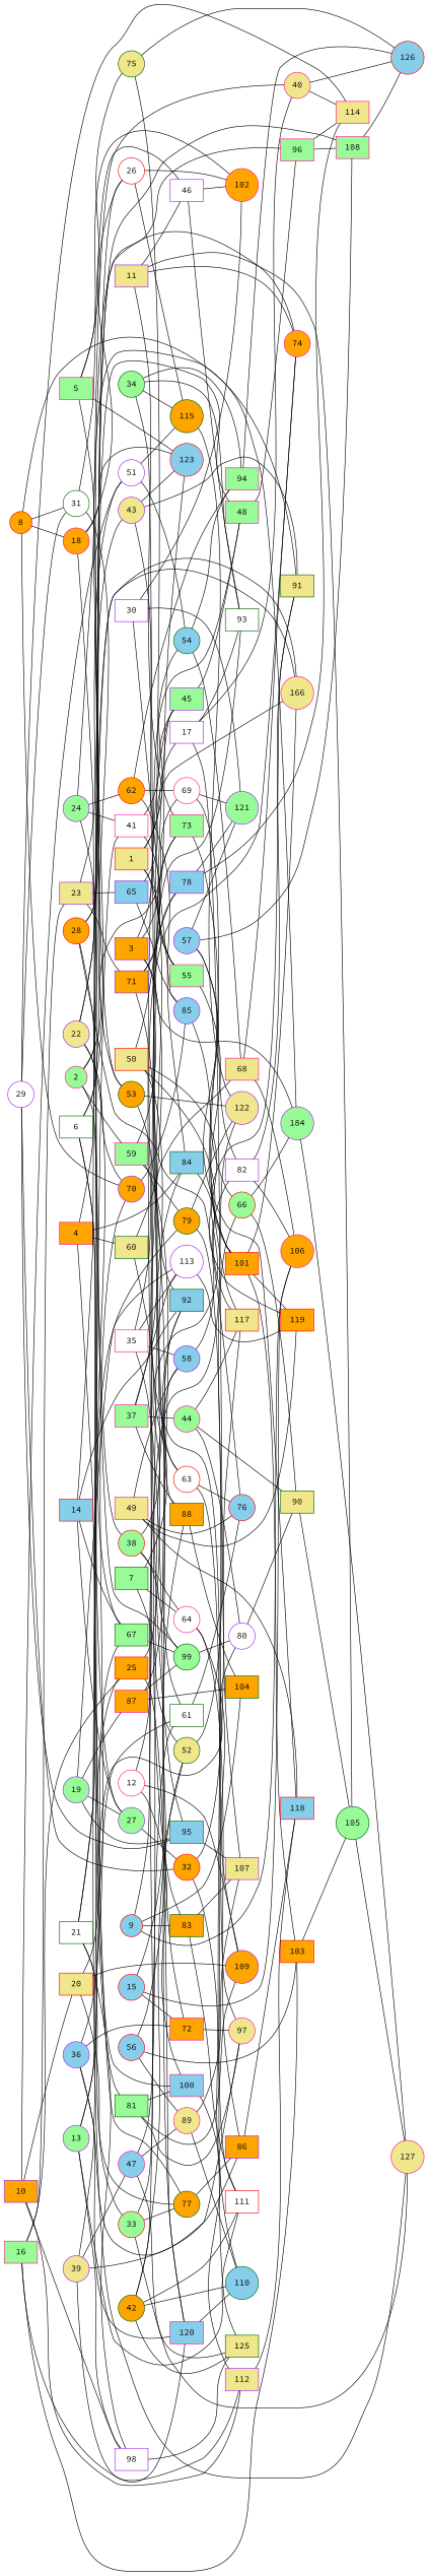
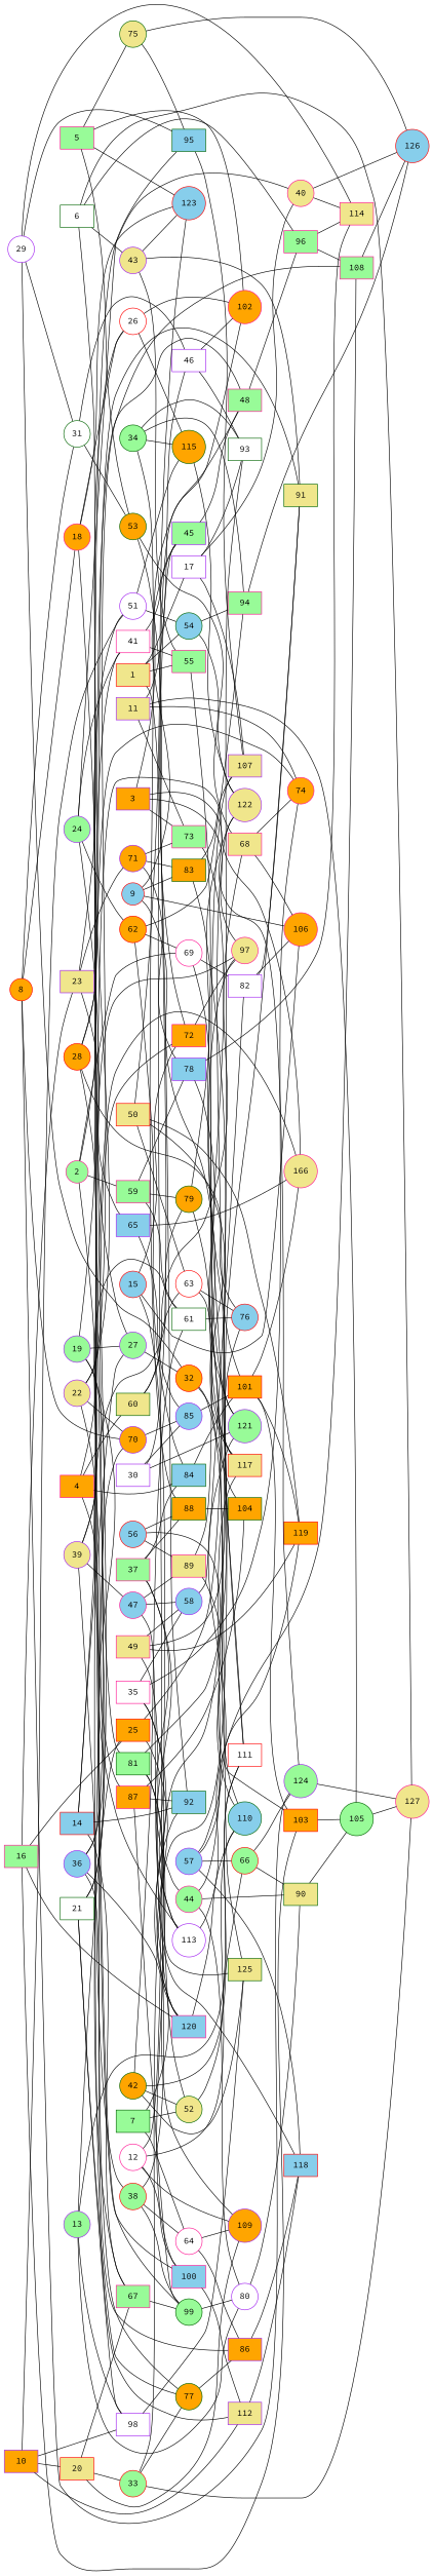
  graph {
    fontname="Source Code Pro"
    rankdir=LR
    node [color=purple fillcolor=orange fontname="Source Code Pro" shape=box style=filled]
    edge [fontname="Source Code Pro"]
    1 [color=red fillcolor=khaki]
    17 [fillcolor=white]
    54 [color=darkgreen fillcolor=skyblue shape=circle]
    55 [color=deeppink fillcolor=palegreen]
    92 [color=darkgreen fillcolor=skyblue]
    40 [color=deeppink fillcolor=khaki shape=circle]
    93 [color=darkgreen fillcolor=white]
    107 [fillcolor=khaki]
    94 [color=deeppink fillcolor=palegreen]
    68 [color=deeppink fillcolor=khaki]
    101 [color=red]
    2 [color=deeppink fillcolor=palegreen shape=circle]
    48 [color=deeppink fillcolor=palegreen]
    59 [color=deeppink fillcolor=palegreen]
    69 [color=deeppink fillcolor=white shape=circle]
    100 [color=deeppink fillcolor=skyblue]
    96 [color=deeppink fillcolor=palegreen]
    79 [color=darkgreen shape=circle]
    61 [color=darkgreen fillcolor=white]
    78 [fillcolor=skyblue]
    121 [fillcolor=palegreen shape=circle]
    82 [fillcolor=white]
    112 [fillcolor=khaki]
    3
    73 [color=deeppink fillcolor=palegreen]
    97 [color=deeppink fillcolor=khaki shape=circle]
-   124 [fillcolor=palegreen shape=circle label=184]
+   124 [fillcolor=palegreen shape=circle]
    117 [color=red fillcolor=khaki]
    127 [color=deeppink fillcolor=khaki shape=circle]
    4 [color=deeppink]
    60 [color=darkgreen fillcolor=khaki]
    77 [color=darkgreen shape=circle]
    84 [color=darkgreen fillcolor=skyblue]
    n34 [color=deeppink fillcolor=khaki label=166 shape=circle]
    63 [color=red fillcolor=white shape=circle]
    86
    5 [color=deeppink fillcolor=palegreen]
    53 [color=darkgreen shape=circle]
    75 [color=darkgreen fillcolor=khaki shape=circle]
    102 [color=deeppink shape=circle]
    123 [color=red fillcolor=skyblue shape=circle]
    72 [color=deeppink]
    122 [fillcolor=khaki shape=circle]
    95 [color=darkgreen fillcolor=skyblue]
    126 [color=red fillcolor=skyblue shape=circle]
    6 [color=darkgreen fillcolor=white]
    43 [fillcolor=khaki shape=circle]
    81 [color=darkgreen fillcolor=palegreen]
    91 [color=darkgreen fillcolor=khaki]
    109 [shape=circle]
    108 [color=deeppink fillcolor=palegreen]
    114 [color=deeppink fillcolor=khaki]
    7 [color=darkgreen fillcolor=palegreen]
    52 [color=darkgreen fillcolor=khaki shape=circle]
    64 [color=deeppink fillcolor=white shape=circle]
    15 [color=red fillcolor=skyblue shape=circle]
    106 [color=deeppink shape=circle]
    66 [color=red fillcolor=palegreen shape=circle]
    8 [color=red shape=circle]
    18 [color=deeppink shape=circle]
    31 [color=darkgreen fillcolor=white shape=circle]
    70 [shape=circle]
    26 [color=red fillcolor=white shape=circle]
    99 [color=darkgreen fillcolor=palegreen shape=circle]
    46 [fillcolor=white]
    85 [fillcolor=skyblue shape=circle]
    9 [color=red fillcolor=skyblue shape=circle]
    45 [fillcolor=palegreen]
    83 [color=darkgreen]
    104 [color=darkgreen]
    111 [color=red fillcolor=white]
    20 [color=red fillcolor=khaki]
    10
    51 [fillcolor=white shape=circle]
    98 [fillcolor=white]
-   67 [color=darkgreen fillcolor=palegreen]
+   67 [color=deeppink fillcolor=palegreen]
    33 [color=red fillcolor=palegreen shape=circle]
    115 [color=darkgreen shape=circle]
    125 [color=darkgreen fillcolor=khaki]
    118 [color=red fillcolor=skyblue]
    11 [fillcolor=khaki]
    74 [color=deeppink shape=circle]
    105 [color=darkgreen fillcolor=palegreen shape=circle]
    12 [color=deeppink fillcolor=white shape=circle]
    110 [color=darkgreen fillcolor=skyblue shape=circle]
    13 [fillcolor=palegreen shape=circle]
    25 [color=red]
    80 [fillcolor=white shape=circle]
    120 [color=deeppink fillcolor=skyblue]
    90 [color=darkgreen fillcolor=khaki]
    14 [color=red fillcolor=skyblue]
    27 [fillcolor=palegreen shape=circle]
    32 [color=red shape=circle]
    16 [color=deeppink fillcolor=palegreen]
    23 [fillcolor=khaki]
    103 [color=red]
    65 [fillcolor=skyblue]
-   71
+   71 [shape=circle]
    19 [fillcolor=palegreen shape=circle]
    87 [color=deeppink]
    113 [fillcolor=white shape=circle]
    119 [color=red]
    21 [color=darkgreen fillcolor=white]
    41 [color=deeppink fillcolor=white]
    22 [fillcolor=khaki shape=circle]
    24 [fillcolor=palegreen shape=circle]
    62 [color=red shape=circle]
    28 [color=red shape=circle]
    38 [color=red fillcolor=palegreen shape=circle]
    76 [color=red fillcolor=skyblue shape=circle]
    29 [fillcolor=white shape=circle]
    30 [fillcolor=white]
    34 [color=darkgreen fillcolor=palegreen shape=circle]
    88 [color=darkgreen]
    35 [color=deeppink fillcolor=white]
    58 [fillcolor=skyblue shape=circle]
    36 [fillcolor=skyblue shape=circle]
    37 [color=deeppink fillcolor=palegreen]
    44 [color=deeppink fillcolor=palegreen shape=circle]
    39 [fillcolor=khaki shape=circle]
    47 [color=deeppink fillcolor=skyblue shape=circle]
-   89 [color=deeppink fillcolor=khaki shape=circle]
+   89 [color=deeppink fillcolor=khaki]
    42 [color=darkgreen shape=circle]
    49 [color=deeppink fillcolor=khaki]
    50 [color=red fillcolor=khaki]
    56 [color=red fillcolor=skyblue shape=circle]
    57 [fillcolor=skyblue shape=circle]
    1 -- 17
    1 -- 54
    1 -- 55
    1 -- 92
    17 -- 40
    17 -- 93
    17 -- 107
    54 -- 94
    54 -- 68
    55 -- 101
    40 -- 126
    40 -- 114
    94 -- 126
    68 -- 106
    68 -- 74
    101 -- n34
    101 -- 103
    101 -- 119
    2 -- 48
    2 -- 59
    2 -- 69
    2 -- 100
    48 -- 96
    59 -- 79
    59 -- 61
    59 -- 78
    69 -- 121
    69 -- 82
    100 -- 112
    96 -- 108
    96 -- 114
    79 -- 122
    79 -- 111
    61 -- 76
    78 -- 121
    78 -- 114
    82 -- 91
    82 -- 106
    112 -- 118
    3 -- 48
    3 -- 73
    3 -- 97
    3 -- 124
    73 -- 117
    124 -- 127
    4 -- 60
    4 -- 77
    4 -- 84
    4 -- n34
    60 -- 68
    60 -- 63
    77 -- 86
    84 -- 101
    63 -- 125
    63 -- 76
    86 -- 118
    5 -- 53
    5 -- 75
    5 -- 102
    5 -- 123
    53 -- 72
    53 -- 122
    75 -- 95
    75 -- 126
    72 -- 97
    95 -- 107
    6 -- 96
    6 -- 127
    6 -- 43
    6 -- 81
    43 -- 55
    43 -- 123
    43 -- 91
    81 -- 100
    81 -- 97
    81 -- 109
    108 -- 126
    7 -- 92
    7 -- 52
    7 -- 64
    52 -- 66
    64 -- 86
    64 -- 109
    15 -- 72
    15 -- 52
    15 -- 106
    66 -- 124
    66 -- 90
    8 -- 124
    8 -- 18
    8 -- 31
    8 -- 70
    18 -- 123
    18 -- 26
    18 -- 99
    31 -- 53
    31 -- 46
    70 -- 85
    26 -- 102
    26 -- 115
    99 -- 80
    46 -- 93
    46 -- 102
    85 -- 101
    9 -- 106
    9 -- 45
    9 -- 83
    9 -- 104
    45 -- 48
    83 -- 107
    83 -- 111
    20 -- 109
    20 -- 67
    20 -- 33
    10 -- 112
    10 -- 20
    10 -- 51
    10 -- 98
    51 -- 54
    51 -- 115
    98 -- 125
    67 -- 99
    33 -- 127
    33 -- 77
    33 -- 122
    115 -- 122
    11 -- 73
    11 -- 46
    11 -- 74
    11 -- 105
    105 -- 127
    12 -- 100
    12 -- 109
    12 -- 45
-   42 -- 110
+   12 -- 110
    13 -- 111
    13 -- 98
    13 -- 25
    13 -- 80
    25 -- 93
    25 -- 120
    80 -- 90
    120 -- 110
    90 -- 105
    14 -- 92
    14 -- n34
    14 -- 67
    14 -- 27
    27 -- 32
    32 -- 117
    32 -- 110
    16 -- 25
    16 -- 120
    16 -- 23
    16 -- 103
    23 -- 26
    23 -- 65
    23 -- 71
    103 -- 105
    65 -- n34
    65 -- 85
    71 -- 78
    71 -- 73
    71 -- 83
    19 -- 95
    19 -- 27
    19 -- 87
    19 -- 113
    87 -- 92
    87 -- 99
    87 -- 104
    113 -- 119
    21 -- 79
    21 -- 77
    21 -- 98
    21 -- 41
    41 -- 55
    41 -- 45
    22 -- 108
    22 -- 70
    22 -- 51
    22 -- 67
    24 -- 40
    24 -- 27
    24 -- 41
    24 -- 62
    62 -- 94
    62 -- 69
    62 -- 84
    28 -- 91
    28 -- 74
    28 -- 38
    28 -- 76
    38 -- 91
    38 -- 64
    38 -- 99
    29 -- 95
    29 -- 114
    29 -- 31
    29 -- 32
    30 -- 121
    30 -- 102
    30 -- 85
    34 -- 93
    34 -- 94
    34 -- 115
    34 -- 88
    88 -- 104
    35 -- 74
    35 -- 120
    35 -- 113
    35 -- 58
    58 -- 82
    36 -- 86
    36 -- 72
    36 -- 70
    36 -- 120
    37 -- 84
    37 -- 113
    37 -- 88
    37 -- 44
    44 -- 117
    44 -- 80
    44 -- 90
    39 -- 61
    39 -- 112
    39 -- 97
    39 -- 47
    47 -- 125
    47 -- 58
    47 -- 89
    89 -- 107
    89 -- 110
    42 -- 61
    42 -- 52
    42 -- 111
    42 -- 125
    49 -- 118
    49 -- 119
    49 -- 76
    49 -- 58
    50 -- 117
    50 -- 63
    50 -- 123
    50 -- 119
    56 -- 103
    56 -- 88
    56 -- 89
    57 -- 121
    57 -- 108
    57 -- 66
    57 -- 118
  }
